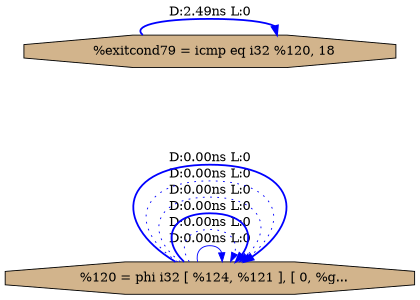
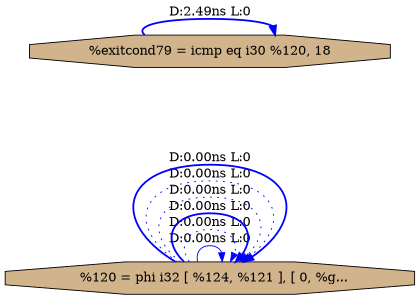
  digraph {
    rankdir=LR
    node [style=filled fillcolor=tan shape=octagon]
    edge [color=blue style=dotted]
    n1 [label="  %120 = phi i32 [ %124, %121 ], [ 0, %g..."]
-   n2 [label="  %exitcond79 = icmp eq i32 %120, 18"]
+   n2 [label="%exitcond79 = icmp eq i30 %120, 18"]
    n1 -> n1 [label="D:0.00ns L:0" style=solid]
    n1 -> n1 [label="D:0.00ns L:0"]
    n1 -> n1 [label="D:0.00ns L:0" style=bold]
    n1 -> n1 [label="D:0.00ns L:0"]
    n1 -> n1 [label="D:0.00ns L:0"]
    n1 -> n1 [label="D:0.00ns L:0" style=bold]
    n2 -> n2 [label="D:2.49ns L:0" style=bold]
  }
